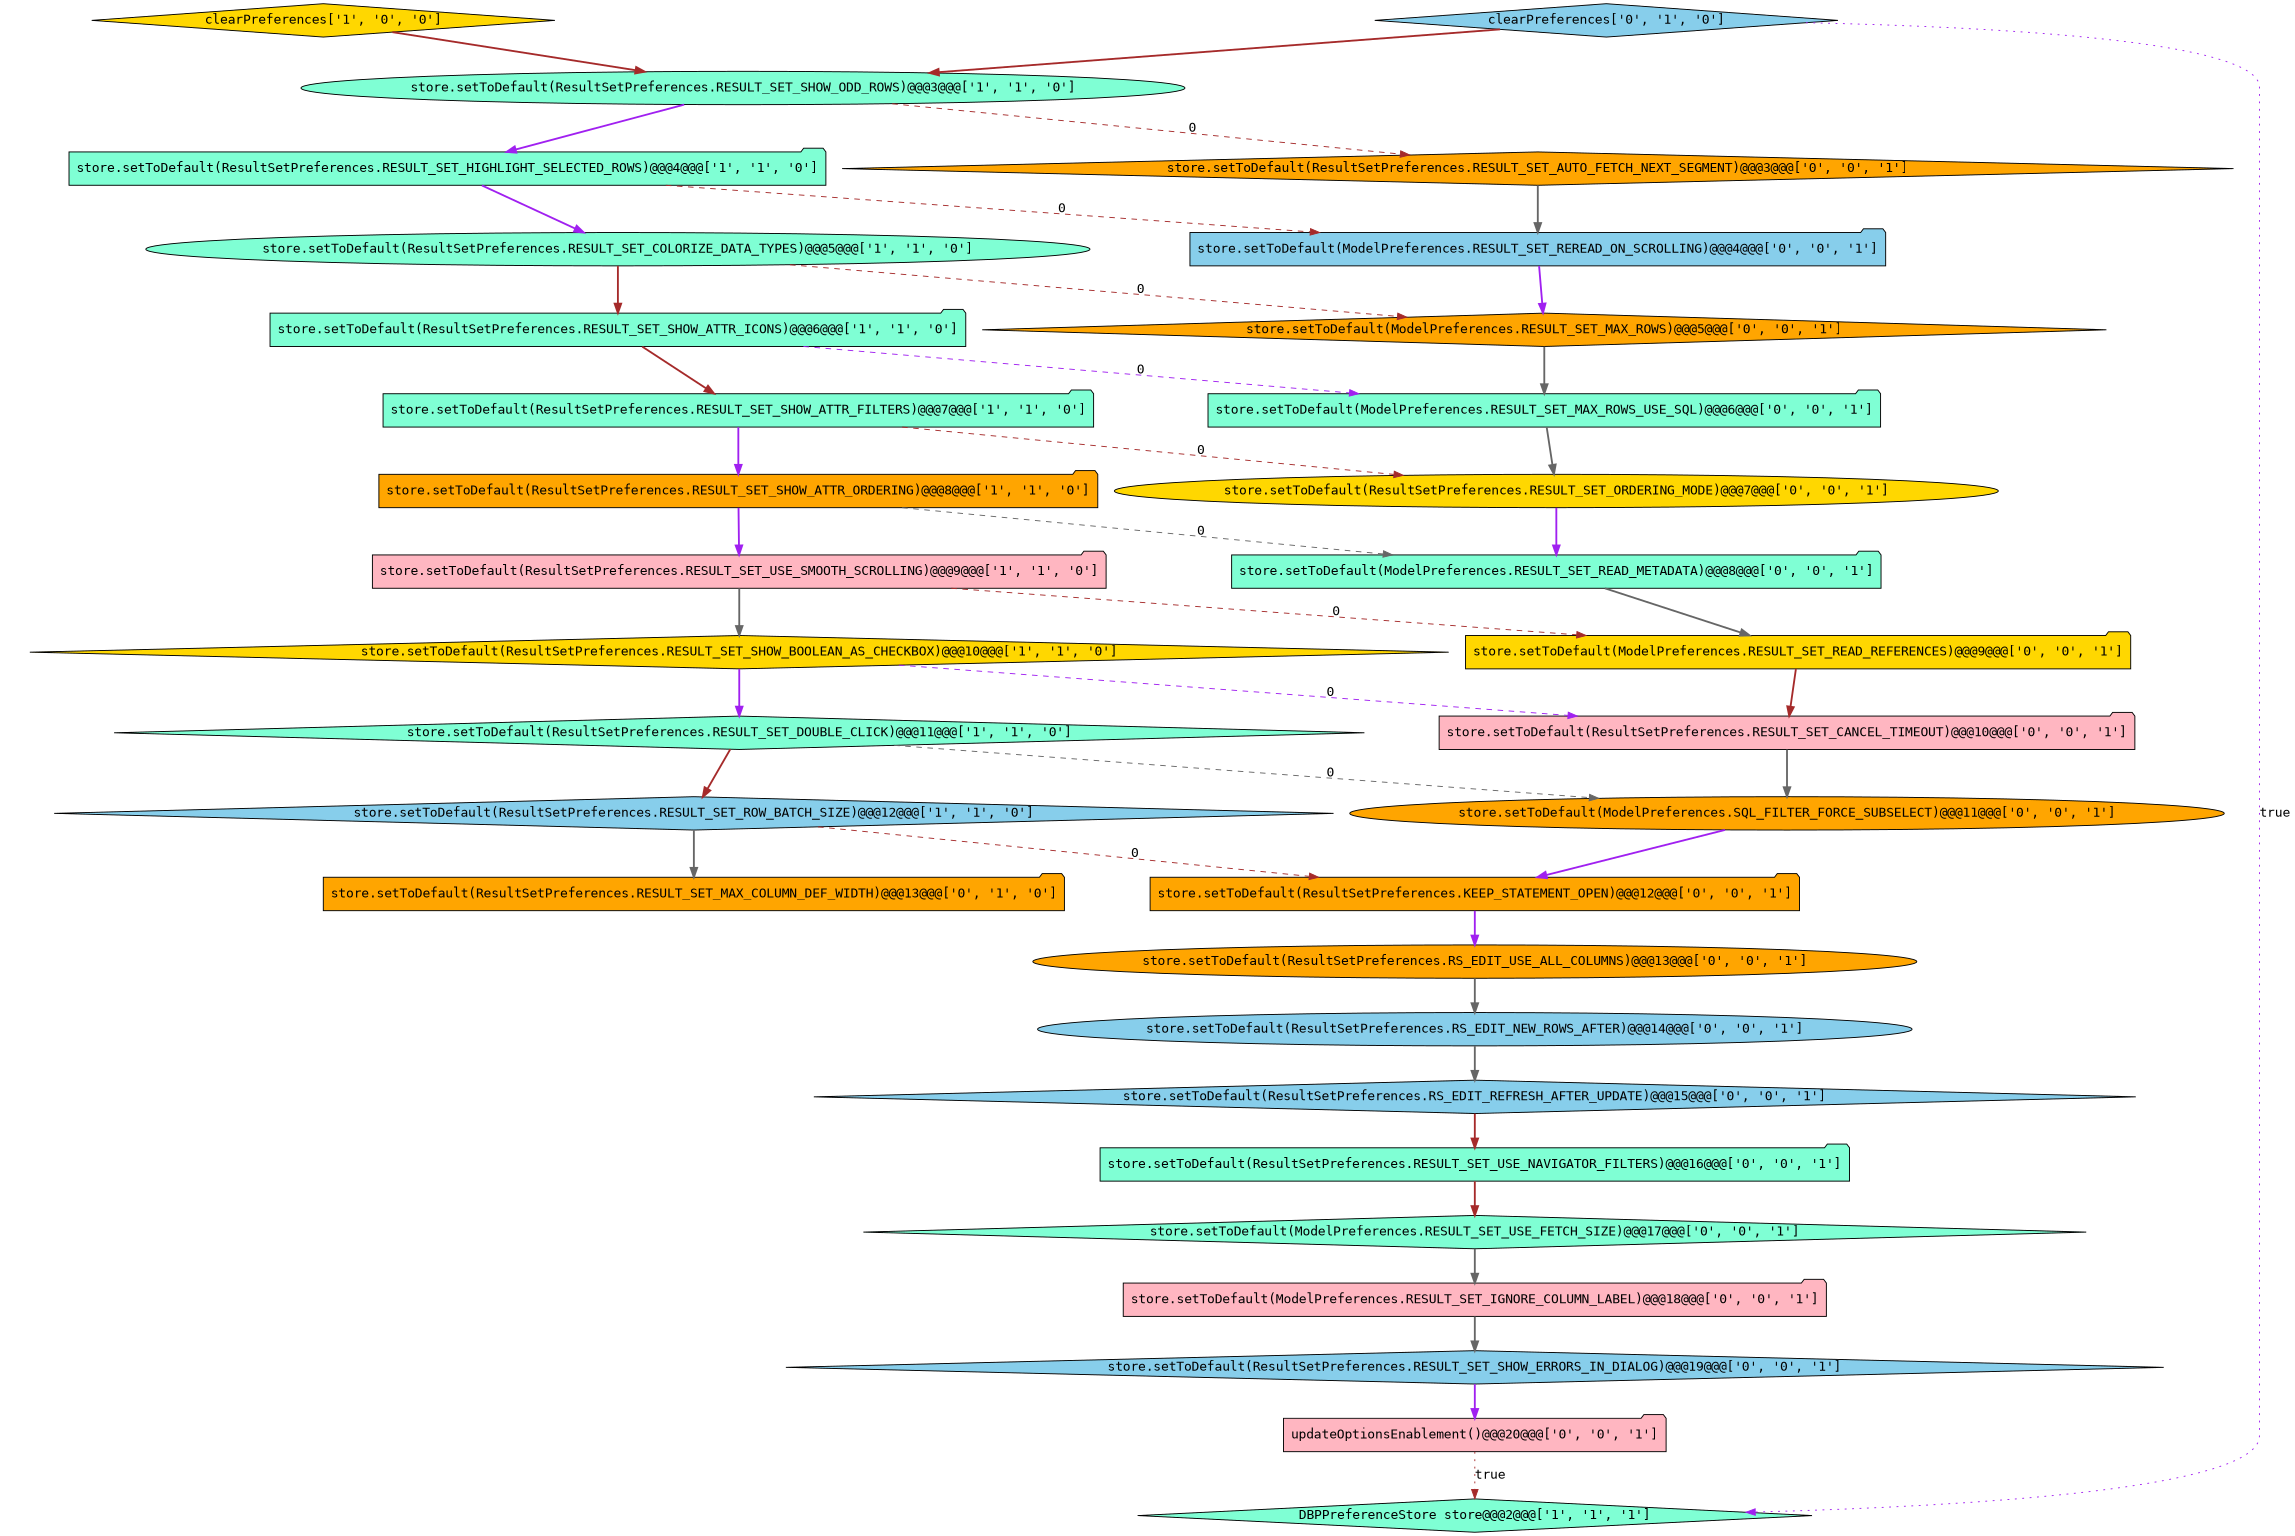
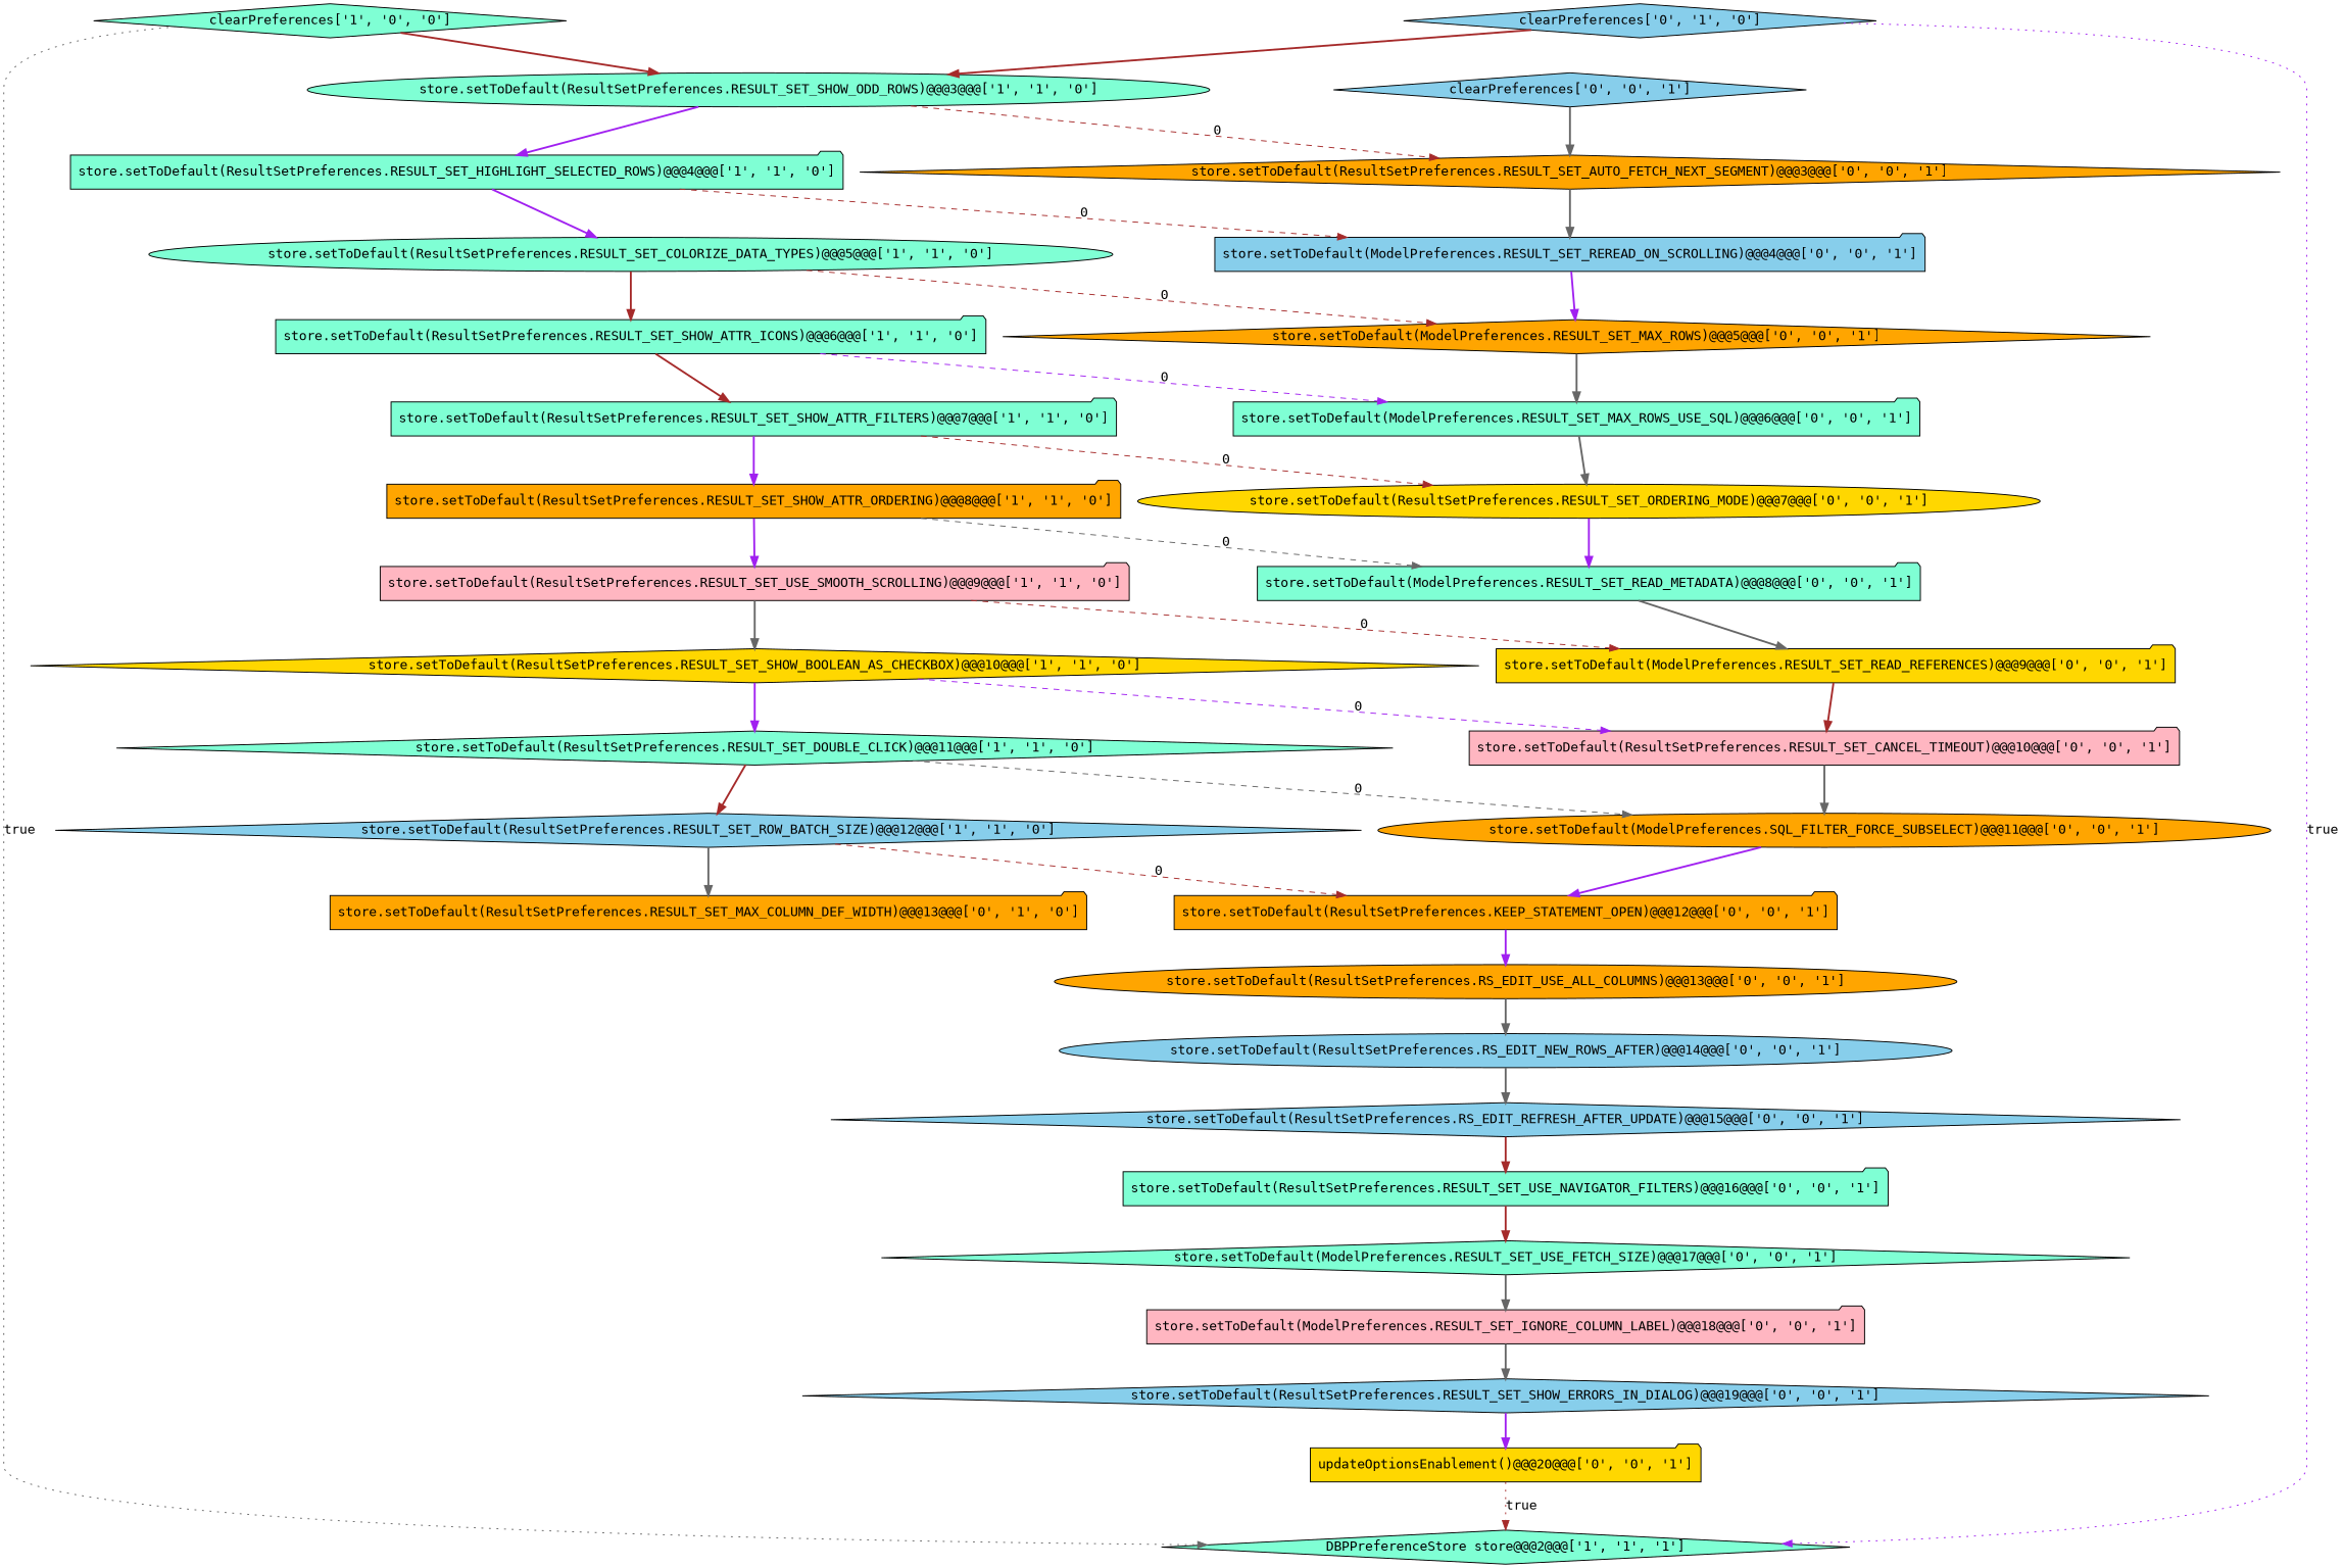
  digraph {
    fontname="DejaVu Sans Mono"
    node [fillcolor=aquamarine fontname="DejaVu Sans Mono" shape=folder style=filled]
    edge [color=gray40 fontname="DejaVu Sans Mono" style=bold]
    n1 [label="store.setToDefault(ModelPreferences.RESULT_SET_USE_FETCH_SIZE)@@@17@@@['0', '0', '1']" shape=diamond]
    n2 [fillcolor=lightpink label="store.setToDefault(ModelPreferences.RESULT_SET_IGNORE_COLUMN_LABEL)@@@18@@@['0', '0', '1']"]
    n3 [fillcolor=skyblue label="store.setToDefault(ResultSetPreferences.RESULT_SET_SHOW_ERRORS_IN_DIALOG)@@@19@@@['0', '0', '1']" shape=diamond]
    n4 [fillcolor=lightpink label="store.setToDefault(ResultSetPreferences.RESULT_SET_USE_SMOOTH_SCROLLING)@@@9@@@['1', '1', '0']"]
    n5 [fillcolor=gold label="store.setToDefault(ResultSetPreferences.RESULT_SET_SHOW_BOOLEAN_AS_CHECKBOX)@@@10@@@['1', '1', '0']" shape=diamond]
    n6 [fillcolor=gold label="store.setToDefault(ModelPreferences.RESULT_SET_READ_REFERENCES)@@@9@@@['0', '0', '1']"]
    n7 [fillcolor=lightpink label="store.setToDefault(ResultSetPreferences.RESULT_SET_CANCEL_TIMEOUT)@@@10@@@['0', '0', '1']"]
    n8 [label="store.setToDefault(ResultSetPreferences.RESULT_SET_DOUBLE_CLICK)@@@11@@@['1', '1', '0']" shape=diamond]
    n9 [fillcolor=orange label="store.setToDefault(ResultSetPreferences.KEEP_STATEMENT_OPEN)@@@12@@@['0', '0', '1']"]
    n10 [fillcolor=orange label="store.setToDefault(ResultSetPreferences.RS_EDIT_USE_ALL_COLUMNS)@@@13@@@['0', '0', '1']" shape=ellipse]
    n11 [fillcolor=skyblue label="store.setToDefault(ResultSetPreferences.RS_EDIT_NEW_ROWS_AFTER)@@@14@@@['0', '0', '1']" shape=ellipse]
    n12 [fillcolor=skyblue label="store.setToDefault(ResultSetPreferences.RESULT_SET_ROW_BATCH_SIZE)@@@12@@@['1', '1', '0']" shape=diamond]
    n13 [fillcolor=orange label="store.setToDefault(ResultSetPreferences.RESULT_SET_MAX_COLUMN_DEF_WIDTH)@@@13@@@['0', '1', '0']"]
    n14 [fillcolor=skyblue label="store.setToDefault(ResultSetPreferences.RS_EDIT_REFRESH_AFTER_UPDATE)@@@15@@@['0', '0', '1']" shape=diamond]
    n15 [label="store.setToDefault(ResultSetPreferences.RESULT_SET_USE_NAVIGATOR_FILTERS)@@@16@@@['0', '0', '1']"]
+   n16 [fillcolor=skyblue label="clearPreferences['0', '0', '1']" shape=diamond]
    n17 [fillcolor=orange label="store.setToDefault(ResultSetPreferences.RESULT_SET_AUTO_FETCH_NEXT_SEGMENT)@@@3@@@['0', '0', '1']" shape=diamond]
    n18 [label="DBPPreferenceStore store@@@2@@@['1', '1', '1']" shape=diamond]
    n19 [fillcolor=skyblue label="store.setToDefault(ModelPreferences.RESULT_SET_REREAD_ON_SCROLLING)@@@4@@@['0', '0', '1']"]
    n20 [label="store.setToDefault(ResultSetPreferences.RESULT_SET_HIGHLIGHT_SELECTED_ROWS)@@@4@@@['1', '1', '0']"]
    n21 [label="store.setToDefault(ResultSetPreferences.RESULT_SET_COLORIZE_DATA_TYPES)@@@5@@@['1', '1', '0']" shape=ellipse]
    n22 [fillcolor=orange label="store.setToDefault(ModelPreferences.RESULT_SET_MAX_ROWS)@@@5@@@['0', '0', '1']" shape=diamond]
    n23 [label="store.setToDefault(ResultSetPreferences.RESULT_SET_SHOW_ATTR_ICONS)@@@6@@@['1', '1', '0']"]
    n24 [label="store.setToDefault(ModelPreferences.RESULT_SET_MAX_ROWS_USE_SQL)@@@6@@@['0', '0', '1']"]
    n25 [fillcolor=gold label="store.setToDefault(ResultSetPreferences.RESULT_SET_ORDERING_MODE)@@@7@@@['0', '0', '1']" shape=ellipse]
    n26 [label="store.setToDefault(ModelPreferences.RESULT_SET_READ_METADATA)@@@8@@@['0', '0', '1']"]
-   n27 [fillcolor=gold label="clearPreferences['1', '0', '0']" shape=diamond]
+   n27 [label="clearPreferences['1', '0', '0']" shape=diamond]
    n28 [label="store.setToDefault(ResultSetPreferences.RESULT_SET_SHOW_ODD_ROWS)@@@3@@@['1', '1', '0']" shape=ellipse]
    n29 [label="store.setToDefault(ResultSetPreferences.RESULT_SET_SHOW_ATTR_FILTERS)@@@7@@@['1', '1', '0']"]
    n30 [fillcolor=orange label="store.setToDefault(ResultSetPreferences.RESULT_SET_SHOW_ATTR_ORDERING)@@@8@@@['1', '1', '0']"]
-   n31 [fillcolor=lightpink label="updateOptionsEnablement()@@@20@@@['0', '0', '1']"]
+   n31 [fillcolor=gold label="updateOptionsEnablement()@@@20@@@['0', '0', '1']"]
    n32 [fillcolor=skyblue label="clearPreferences['0', '1', '0']" shape=diamond]
    n33 [fillcolor=orange label="store.setToDefault(ModelPreferences.SQL_FILTER_FORCE_SUBSELECT)@@@11@@@['0', '0', '1']" shape=ellipse]
    n1 -> n2
    n2 -> n3
    n3 -> n31 [color=purple]
    n4 -> n5
    n4 -> n6 [color=brown label=0 style=dashed]
    n5 -> n7 [color=purple label=0 style=dashed]
    n5 -> n8 [color=purple]
    n6 -> n7 [color=brown]
    n7 -> n33
    n8 -> n12 [color=brown]
    n8 -> n33 [label=0 style=dashed]
    n9 -> n10 [color=purple]
    n10 -> n11
    n11 -> n14
    n12 -> n9 [color=brown label=0 style=dashed]
    n12 -> n13
    n14 -> n15 [color=brown]
    n15 -> n1 [color=brown]
+   n16 -> n17
    n17 -> n19
    n19 -> n22 [color=purple]
    n20 -> n19 [color=brown label=0 style=dashed]
    n20 -> n21 [color=purple]
    n21 -> n22 [color=brown label=0 style=dashed]
    n21 -> n23 [color=brown]
    n22 -> n24
    n23 -> n24 [color=purple label=0 style=dashed]
    n23 -> n29 [color=brown]
    n24 -> n25
    n25 -> n26 [color=purple]
    n26 -> n6
+   n27 -> n18 [label=true style=dotted]
    n27 -> n28 [color=brown]
    n28 -> n17 [color=brown label=0 style=dashed]
    n28 -> n20 [color=purple]
    n29 -> n25 [color=brown label=0 style=dashed]
    n29 -> n30 [color=purple]
    n30 -> n4 [color=purple]
    n30 -> n26 [label=0 style=dashed]
    n31 -> n18 [color=brown label=true style=dotted]
    n32 -> n18 [color=purple label=true style=dotted]
    n32 -> n28 [color=brown]
    n33 -> n9 [color=purple]
  }
